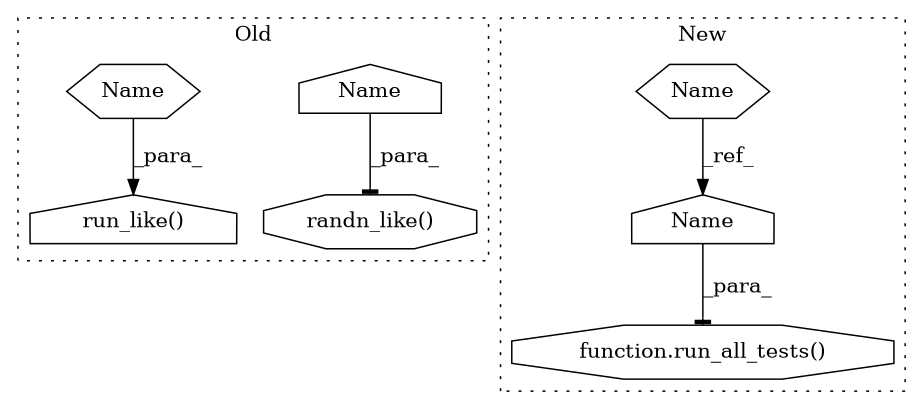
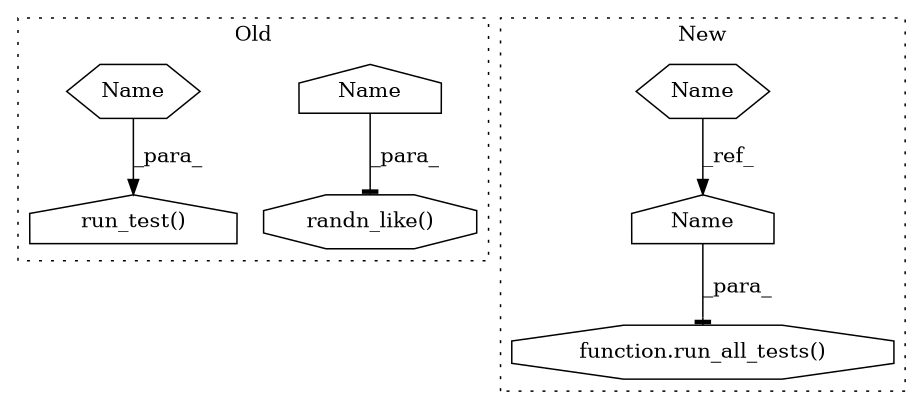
  digraph {
    node [a=87 l=1 shape=house]
    edge [arrowhead=tee]
    n1 [a=75 l="17,1" label="randn_like()" s="1093,1111" shape=octagon]
-   n2 [a=75 l="14,1" label="run_like()" s="1211,1233"]
+   n2 [a=75 l="14,1" label="run_test()" s="1211,1233"]
    n3 [label=Name s=1110]
    n4 [label=Name s=1228 shape=hexagon]
    n5 [a=75 l="14,1" label="function.run_all_tests()" s="759,777" shape=octagon]
    n6 [label=Name s=633 shape=hexagon]
    n7 [label=Name s=776]
    subgraph cluster_1 {
      label=Old
      style=dotted
      n1
      n2
      n3
      n4
    }
    subgraph cluster_2 {
      label=New
      style=dotted
      n5
      n6
      n7
    }
    n3 -> n1 [label=_para_]
    n4 -> n2 [arrowhead=normal label=_para_]
    n6 -> n7 [arrowhead=normal label=_ref_]
    n7 -> n5 [label=_para_]
  }
